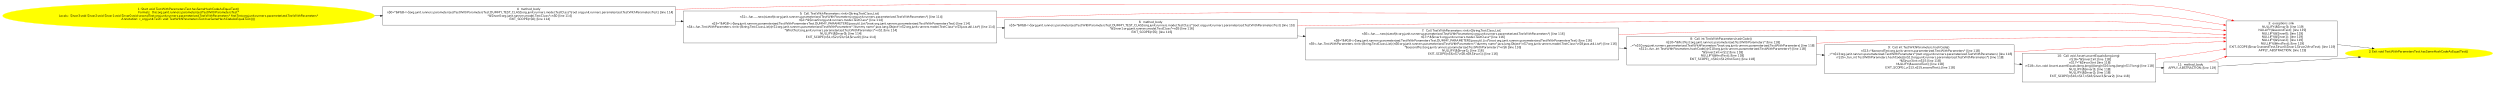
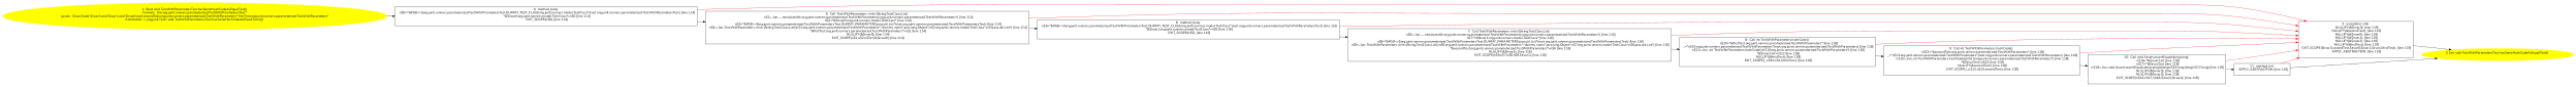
  digraph {
    rankdir=LR
    fontname=Nunito
    node [fontname=Nunito shape=box]
    edge [fontname=Nunito]
    n1 [color=yellow label="1: Start void TestWithParametersTest.hasSameHashCodeAsEqualTest()\nFormals:  this:org.junit.runners.parameterized.TestWithParametersTest*\nLocals:  $irvar3:void $irvar2:void $irvar1:void $irvar0:void secondTest:org.junit.runners.parameterized.TestWithParameters* firstTest:org.junit.runners.parameterized.TestWithParameters*\nAnnotation: <_org.junit.Test> void TestWithParametersTest.hasSameHashCodeAsEqualTest()() \n  " style=filled shape=""]
    n2 [label="4:  method_body \n   n$0=*&#GB<>$org.junit.runners.parameterized.TestWithParametersTest.DUMMY_TEST_CLASS:org.junit.runners.model.TestClass*(root org.junit.runners.parameterized.TestWithParametersTest) [line 114]\n  *&$irvar0:org.junit.runners.model.TestClass*=n$0 [line 114]\n  EXIT_SCOPE(n$0); [line 114]\n "]
    n3 [label="3:  exceptions sink \n   NULLIFY(&$irvar3); [line 119]\n  NULLIFY(&secondTest); [line 119]\n  NULLIFY(&$irvar0); [line 119]\n  NULLIFY(&$irvar1); [line 119]\n  NULLIFY(&$irvar2); [line 119]\n  NULLIFY(&firstTest); [line 119]\n  EXIT_SCOPE($irvar3,secondTest,$irvar0,$irvar1,$irvar2,firstTest); [line 119]\n  APPLY_ABSTRACTION; [line 119]\n "]
    n4 [label="5:  Call TestWithParameters.<init>(String,TestClass,List) \n   n$1=_fun___new(sizeof(t=org.junit.runners.parameterized.TestWithParameters):org.junit.runners.parameterized.TestWithParameters*) [line 114]\n  n$2=*&$irvar0:org.junit.runners.model.TestClass* [line 114]\n  n$3=*&#GB<>$org.junit.runners.parameterized.TestWithParametersTest.DUMMY_PARAMETERS:java.util.List*(root org.junit.runners.parameterized.TestWithParametersTest) [line 114]\n  n$4=_fun_TestWithParameters.<init>(String,TestClass,List)(n$1:org.junit.runners.parameterized.TestWithParameters*,\"dummy name\":java.lang.Object*,n$2:org.junit.runners.model.TestClass*,n$3:java.util.List*) [line 114]\n  *&firstTest:org.junit.runners.parameterized.TestWithParameters*=n$1 [line 114]\n  NULLIFY(&$irvar0); [line 114]\n  EXIT_SCOPE(n$1,n$2,n$3,n$4,$irvar0); [line 114]\n "]
    n5 [color=yellow label="2: Exit void TestWithParametersTest.hasSameHashCodeAsEqualTest() \n  " style=filled shape=""]
    n6 [label="6:  method_body \n   n$5=*&#GB<>$org.junit.runners.parameterized.TestWithParametersTest.DUMMY_TEST_CLASS:org.junit.runners.model.TestClass*(root org.junit.runners.parameterized.TestWithParametersTest) [line 116]\n  *&$irvar1:org.junit.runners.model.TestClass*=n$5 [line 116]\n  EXIT_SCOPE(n$5); [line 116]\n "]
    n7 [label="7:  Call TestWithParameters.<init>(String,TestClass,List) \n   n$6=_fun___new(sizeof(t=org.junit.runners.parameterized.TestWithParameters):org.junit.runners.parameterized.TestWithParameters*) [line 116]\n  n$7=*&$irvar1:org.junit.runners.model.TestClass* [line 116]\n  n$8=*&#GB<>$org.junit.runners.parameterized.TestWithParametersTest.DUMMY_PARAMETERS:java.util.List*(root org.junit.runners.parameterized.TestWithParametersTest) [line 116]\n  n$9=_fun_TestWithParameters.<init>(String,TestClass,List)(n$6:org.junit.runners.parameterized.TestWithParameters*,\"dummy name\":java.lang.Object*,n$7:org.junit.runners.model.TestClass*,n$8:java.util.List*) [line 116]\n  *&secondTest:org.junit.runners.parameterized.TestWithParameters*=n$6 [line 116]\n  NULLIFY(&$irvar1); [line 116]\n  EXIT_SCOPE(n$6,n$7,n$8,n$9,$irvar1); [line 116]\n "]
    n8 [label="8:  Call int TestWithParameters.hashCode() \n   n$10=*&firstTest:org.junit.runners.parameterized.TestWithParameters* [line 118]\n  _=*n$10:org.junit.runners.parameterized.TestWithParameters*(root org.junit.runners.parameterized.TestWithParameters) [line 118]\n  n$12=_fun_int TestWithParameters.hashCode()(n$10:org.junit.runners.parameterized.TestWithParameters*) [line 118]\n  *&$irvar2:int=n$12 [line 118]\n  NULLIFY(&firstTest); [line 118]\n  EXIT_SCOPE(_,n$10,n$12,firstTest); [line 118]\n "]
    n9 [label="9:  Call int TestWithParameters.hashCode() \n   n$13=*&secondTest:org.junit.runners.parameterized.TestWithParameters* [line 118]\n  _=*n$13:org.junit.runners.parameterized.TestWithParameters*(root org.junit.runners.parameterized.TestWithParameters) [line 118]\n  n$15=_fun_int TestWithParameters.hashCode()(n$13:org.junit.runners.parameterized.TestWithParameters*) [line 118]\n  *&$irvar3:int=n$15 [line 118]\n  NULLIFY(&secondTest); [line 118]\n  EXIT_SCOPE(_,n$13,n$15,secondTest); [line 118]\n "]
    n10 [label="10:  Call void Assert.assertEquals(long,long) \n   n$16=*&$irvar2:int [line 118]\n  n$17=*&$irvar3:int [line 118]\n  n$18=_fun_void Assert.assertEquals(long,long)((long)n$16:long,(long)n$17:long) [line 118]\n  NULLIFY(&$irvar3); [line 118]\n  NULLIFY(&$irvar2); [line 118]\n  EXIT_SCOPE(n$16,n$17,n$18,$irvar3,$irvar2); [line 118]\n "]
-   n11 [label="11:  method_body \n   APPLY_ABSTRACTION; [line 119]\n "]
+   n11 [label="11:  method_init \n   APPLY_ABSTRACTION; [line 119]\n "]
    n1 -> n2
    n2 -> n3 [color=red]
    n2 -> n4
    n3 -> n5
    n4 -> n3 [color=red]
    n4 -> n6
    n6 -> n3 [color=red]
    n6 -> n7
    n7 -> n3 [color=red]
    n7 -> n8
    n8 -> n3 [color=red]
    n8 -> n9
    n9 -> n3 [color=red]
    n9 -> n10
    n10 -> n3 [color=red]
    n10 -> n11
    n11 -> n3 [color=red]
    n11 -> n5
  }
